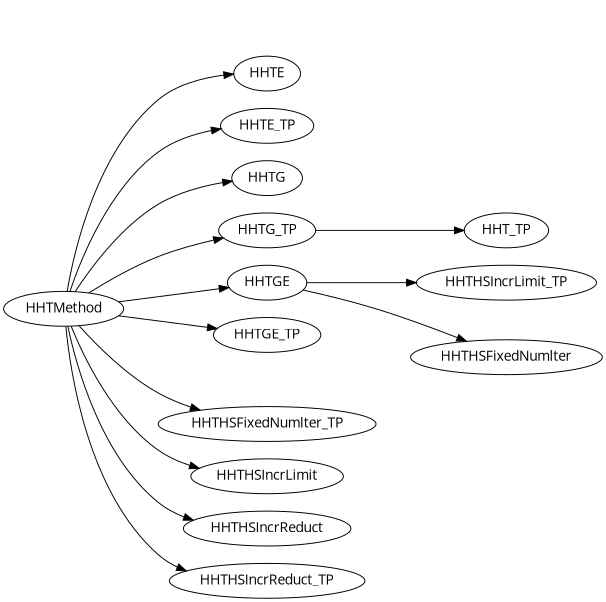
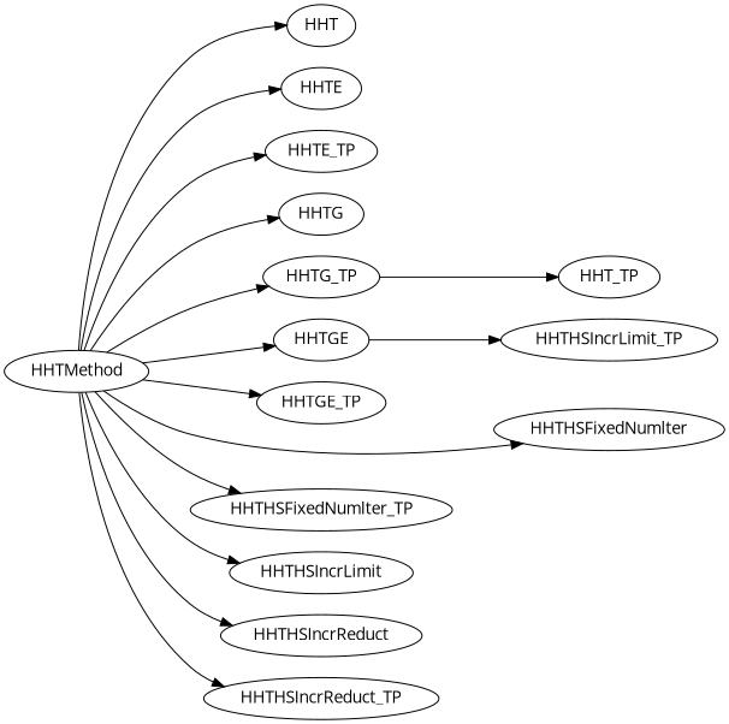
  digraph {
    fontname="Open Sans"
    rankdir=LR
    node [fontname="Open Sans"]
    edge [fontname="Open Sans"]
    HHTMethod
+   HHT
    HHTE
    HHTE_TP
    HHTG
    HHTG_TP
    HHTGE
    HHTGE_TP
    HHTHSFixedNumlter
    HHTHSFixedNumlter_TP
    HHTHSIncrLimit
    HHTHSIncrReduct
    HHTHSIncrReduct_TP
    HHT_TP
    HHTHSIncrLimit_TP
+   HHTMethod -> HHT
    HHTMethod -> HHTE
    HHTMethod -> HHTE_TP
    HHTMethod -> HHTG
    HHTMethod -> HHTG_TP
    HHTMethod -> HHTGE
    HHTMethod -> HHTGE_TP
-   HHTGE -> HHTHSFixedNumlter
+   HHTMethod -> HHTHSFixedNumlter
    HHTMethod -> HHTHSFixedNumlter_TP
    HHTMethod -> HHTHSIncrLimit
    HHTMethod -> HHTHSIncrReduct
    HHTMethod -> HHTHSIncrReduct_TP
    HHTG_TP -> HHT_TP
    HHTGE -> HHTHSIncrLimit_TP
  }
